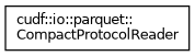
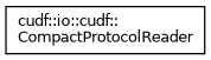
  digraph {
    rankdir=LR
-   n1 [color=black fillcolor=white fontname=Helvetica fontsize=10 height=0.2 label="cudf::io::parquet::\lCompactProtocolReader" shape=record style=filled width=0.4]
+   n1 [color=black fillcolor=white fontname=Helvetica fontsize=10 height=0.2 label="cudf::io::cudf::\lCompactProtocolReader" shape=record style=filled width=0.4]
  }
